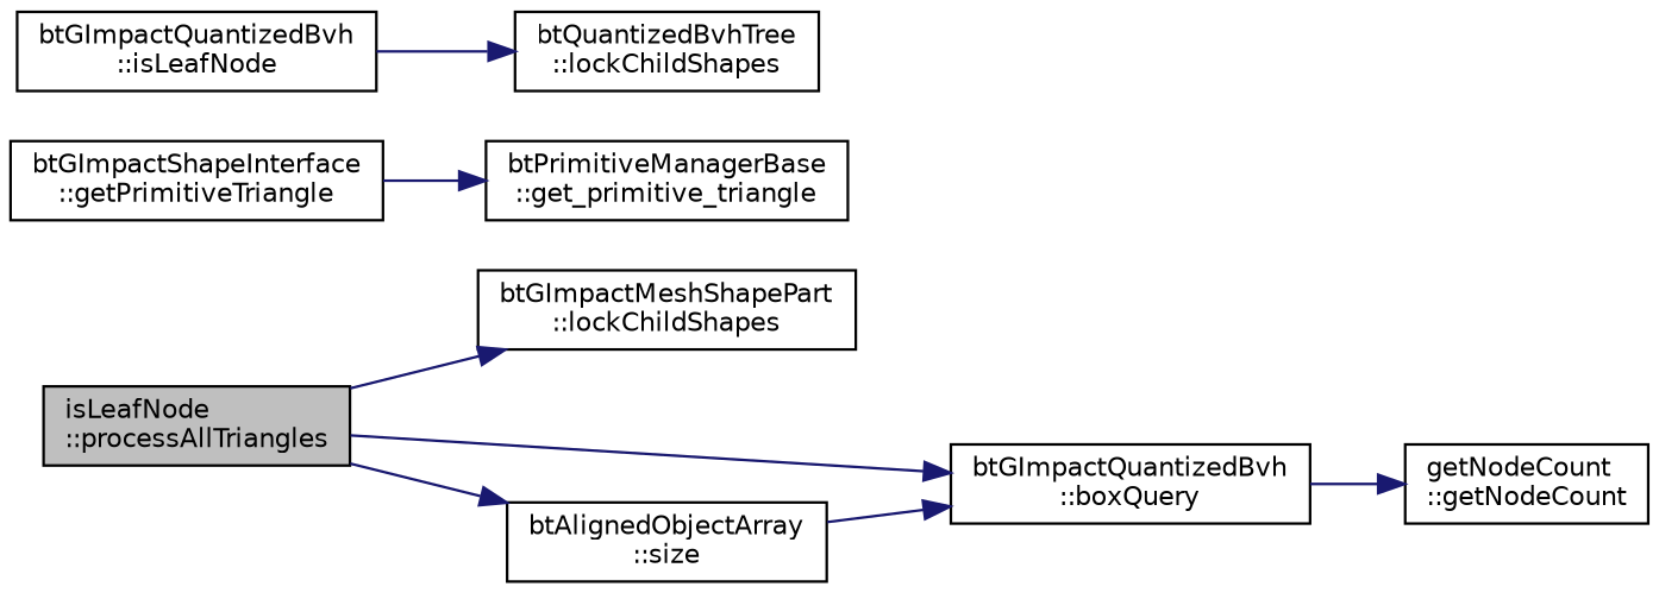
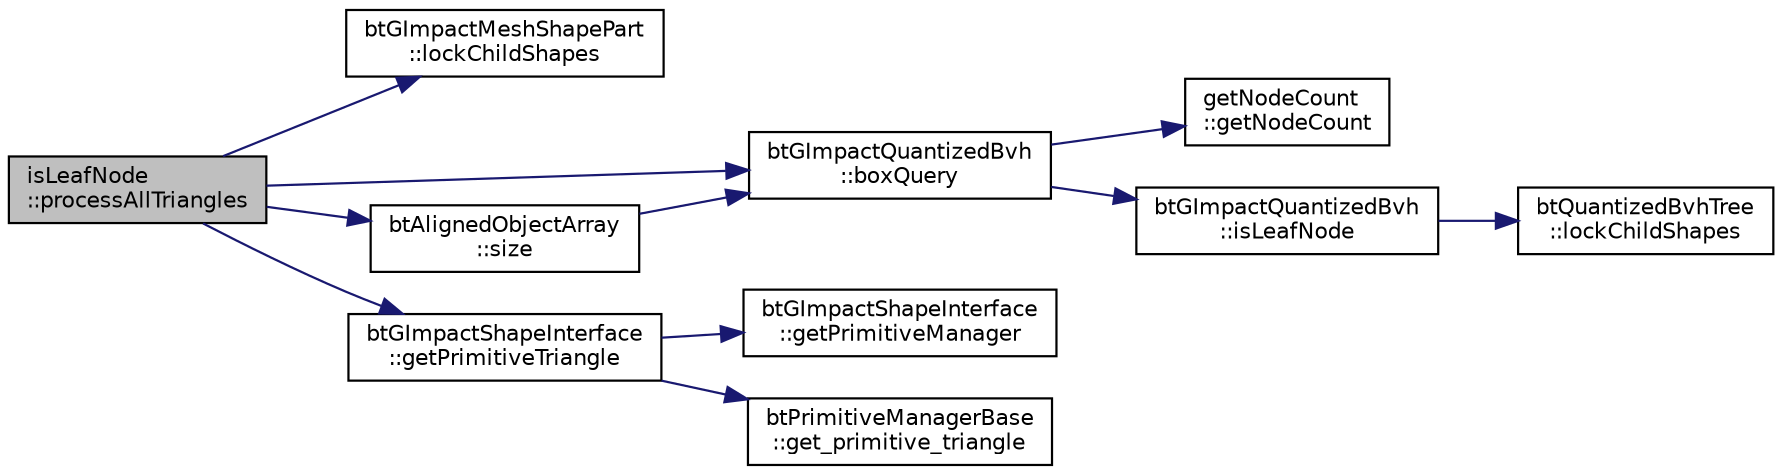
  digraph {
    rankdir=LR
    node [color=black fillcolor=white fontname=Helvetica fontsize=10 shape=record style=filled]
    edge [color=midnightblue fontname=Helvetica fontsize=10 labelfontname=Helvetica labelfontsize=10 style=solid]
    n1 [fillcolor=grey75 fontcolor=black height=0.2 label="isLeafNode\l::processAllTriangles" width=0.4]
    n2 [height=0.2 label="btGImpactMeshShapePart\l::lockChildShapes" width=0.4]
    n3 [height=0.2 label="btGImpactQuantizedBvh\l::boxQuery" width=0.4]
    n4 [height=0.2 label="btAlignedObjectArray\l::size" width=0.4]
    n5 [height=0.2 label="btGImpactShapeInterface\l::getPrimitiveTriangle" width=0.4]
    n6 [height=0.2 label="getNodeCount\l::getNodeCount" width=0.4]
    n7 [height=0.2 label="btGImpactQuantizedBvh\l::isLeafNode" width=0.4]
+   n8 [height=0.2 label="btGImpactShapeInterface\l::getPrimitiveManager" width=0.4]
    n9 [height=0.2 label="btPrimitiveManagerBase\l::get_primitive_triangle" width=0.4]
    n10 [height=0.2 label="btQuantizedBvhTree\l::lockChildShapes" width=0.4]
    n1 -> n2
    n1 -> n3
    n1 -> n4
+   n1 -> n5
    n3 -> n6
+   n3 -> n7
    n4 -> n3
+   n5 -> n8
    n5 -> n9
    n7 -> n10
  }
